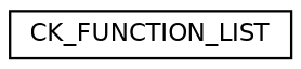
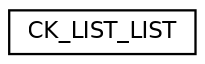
  digraph {
    rankdir=TB
-   n1 [color=black fillcolor=white fontname=Helvetica fontsize=10 height=0.2 label=CK_FUNCTION_LIST shape=record style=filled width=0.4]
+   n1 [color=black fillcolor=white fontname=Helvetica fontsize=10 height=0.2 label=CK_LIST_LIST shape=record style=filled width=0.4]
  }
